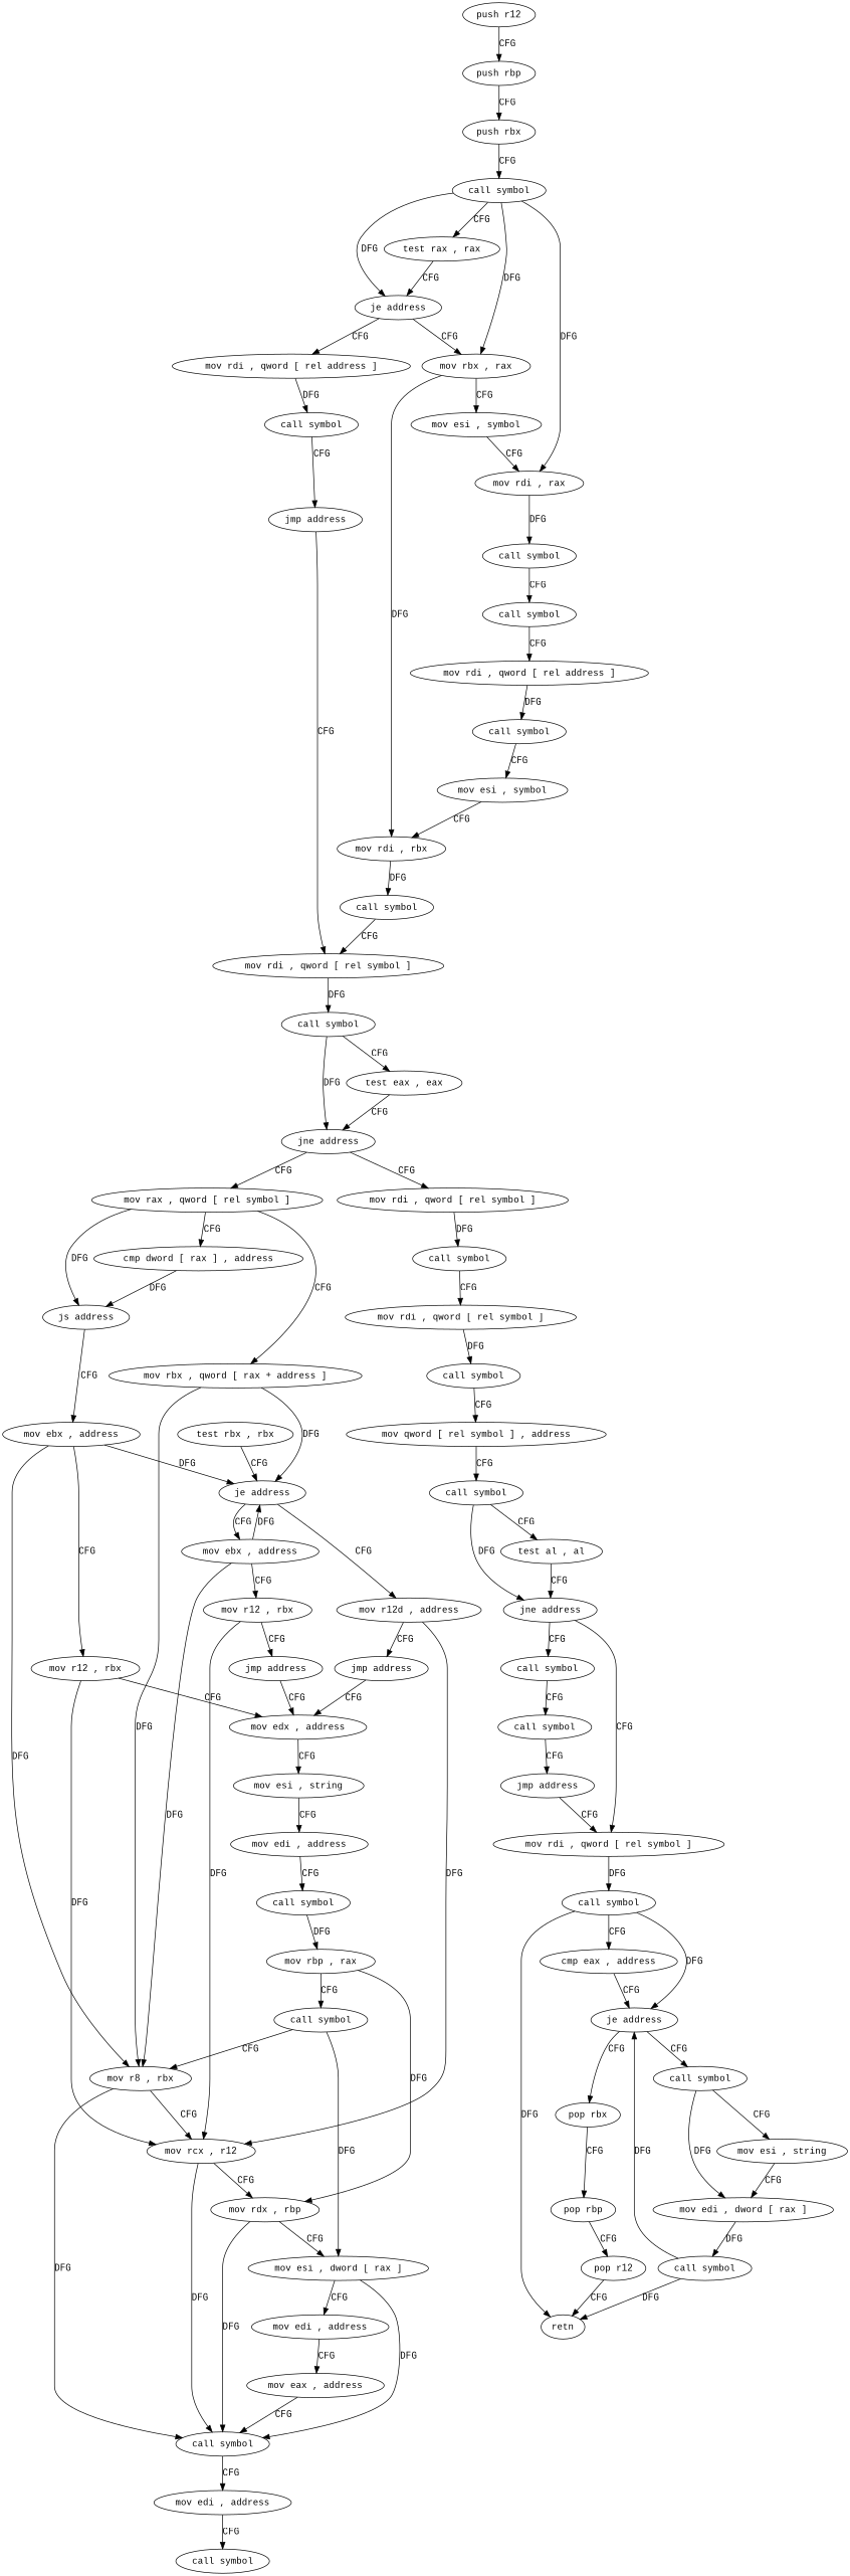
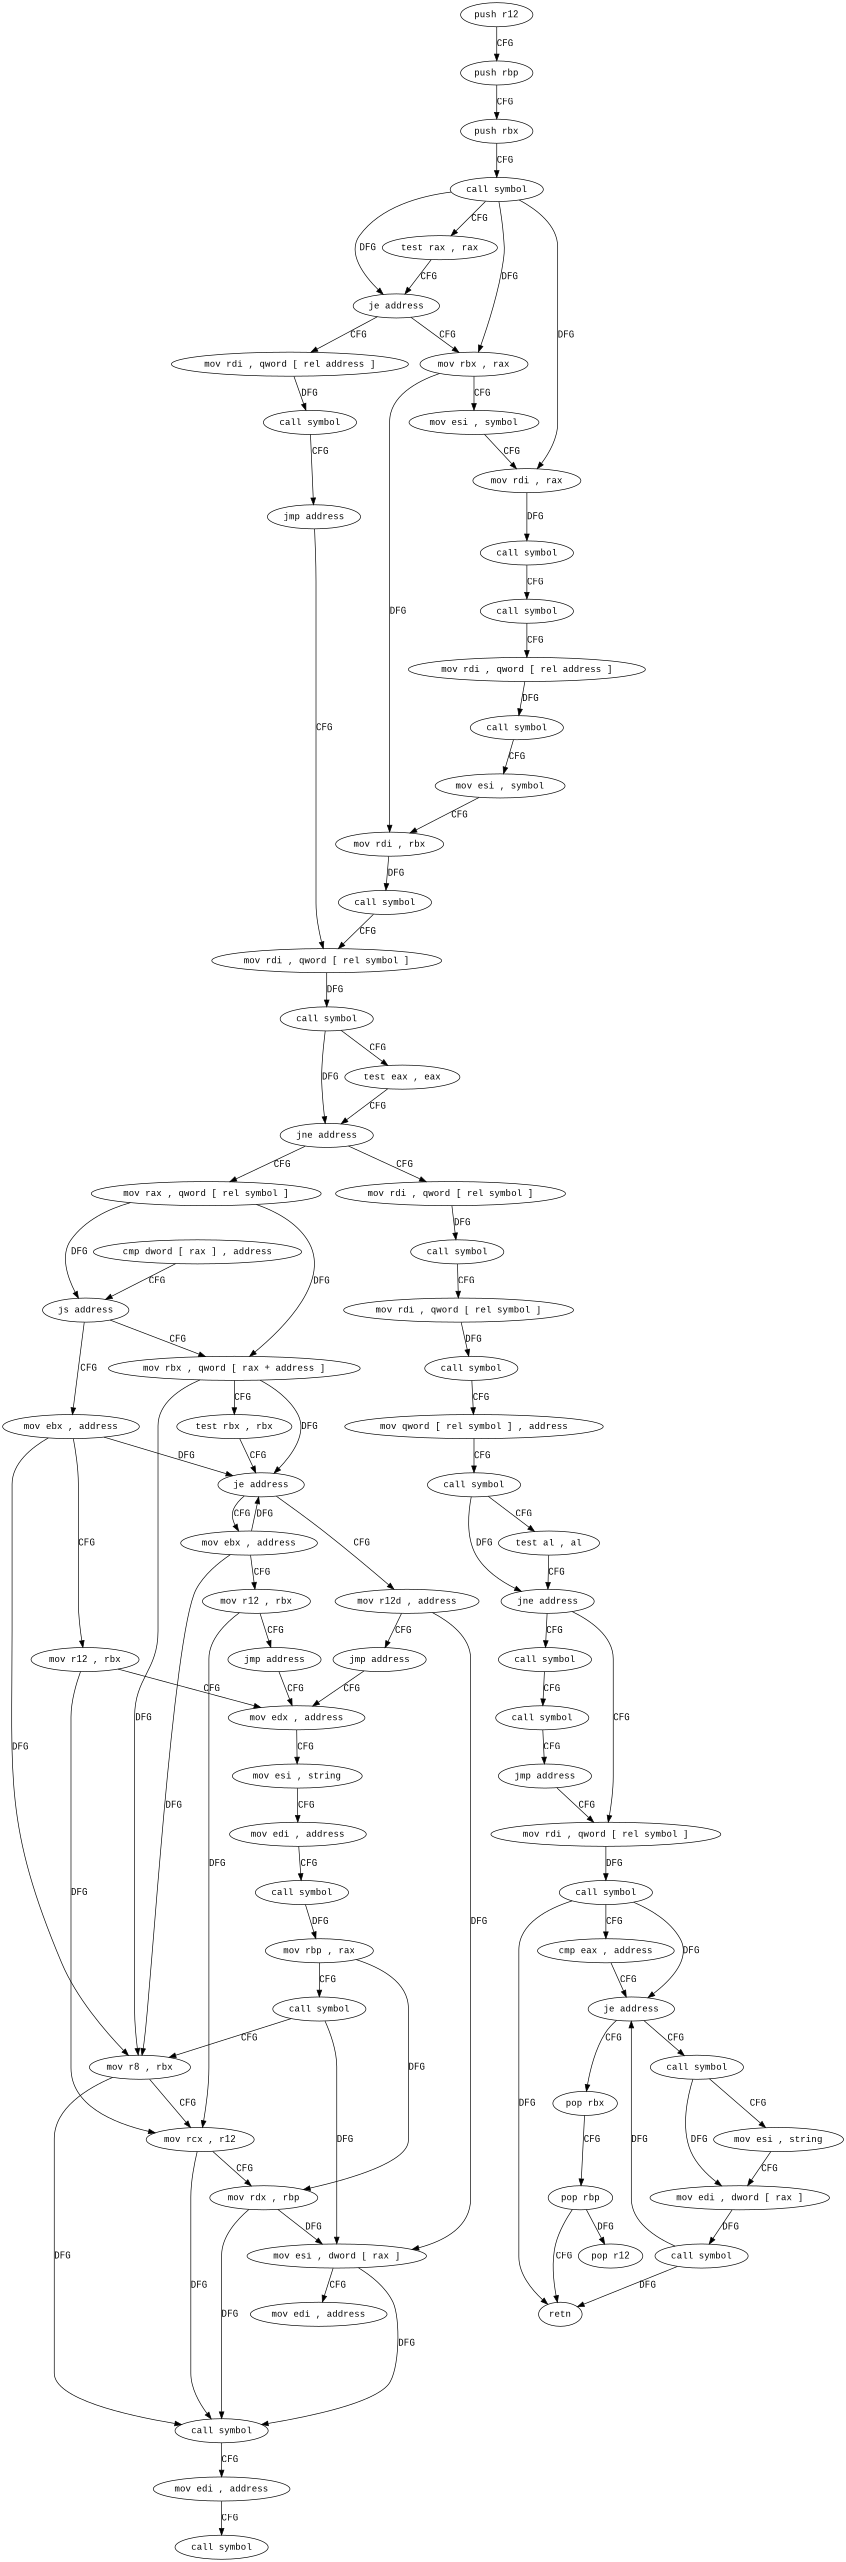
  digraph {
    fontname="Liberation Mono"
    node [fontname="Liberation Mono"]
    edge [fontname="Liberation Mono"]
    n1 [label="push r12"]
    n2 [label="push rbp"]
    n3 [label="push rbx"]
    n4 [label="call symbol"]
    n5 [label="test rax , rax"]
    n6 [label="je address"]
    n7 [label="mov rbx , rax"]
    n8 [label="mov rdi , rax"]
    n9 [label="mov rdi , qword [ rel address ]"]
    n10 [label="mov esi , symbol"]
    n11 [label="mov rdi , rbx"]
    n12 [label="call symbol"]
    n13 [label="call symbol"]
    n14 [label="jmp address"]
    n15 [label="call symbol"]
    n16 [label="mov rdi , qword [ rel symbol ]"]
    n17 [label="call symbol"]
    n18 [label="test eax , eax"]
    n19 [label="jne address"]
    n20 [label="call symbol"]
    n21 [label="mov rdi , qword [ rel address ]"]
    n22 [label="call symbol"]
    n23 [label="mov esi , symbol"]
    n24 [label="mov rax , qword [ rel symbol ]"]
    n25 [label="mov rdi , qword [ rel symbol ]"]
    n26 [label="cmp dword [ rax ] , address"]
    n27 [label="js address"]
    n28 [label="mov rbx , qword [ rax + address ]"]
    n29 [label="call symbol"]
    n30 [label="mov ebx , address"]
    n31 [label="test rbx , rbx"]
    n32 [label="je address"]
    n33 [label="mov r8 , rbx"]
    n34 [label="mov rdi , qword [ rel symbol ]"]
    n35 [label="mov r12 , rbx"]
    n36 [label="mov ebx , address"]
    n37 [label="mov r12d , address"]
    n38 [label="mov rcx , r12"]
    n39 [label="call symbol"]
    n40 [label="mov edx , address"]
    n41 [label="call symbol"]
    n42 [label="mov qword [ rel symbol ] , address"]
    n43 [label="call symbol"]
    n44 [label="test al , al"]
    n45 [label="jne address"]
    n46 [label="call symbol"]
    n47 [label="mov rdi , qword [ rel symbol ]"]
    n48 [label="call symbol"]
    n49 [label="call symbol"]
    n50 [label="jmp address"]
    n51 [label="cmp eax , address"]
    n52 [label="je address"]
    n53 [label=retn]
    n54 [label="mov r12 , rbx"]
    n55 [label="jmp address"]
    n56 [label="jmp address"]
    n57 [label="mov rdx , rbp"]
    n58 [label="mov esi , string"]
    n59 [label="mov edi , address"]
    n60 [label="call symbol"]
    n61 [label="pop rbx"]
    n62 [label="mov esi , string"]
    n63 [label="mov edi , dword [ rax ]"]
    n64 [label="pop rbp"]
    n65 [label="call symbol"]
    n66 [label="pop r12"]
    n67 [label="call symbol"]
    n68 [label="mov rbp , rax"]
    n69 [label="call symbol"]
    n70 [label="mov esi , dword [ rax ]"]
    n71 [label="mov edi , address"]
    n72 [label="mov edi , address"]
-   n73 [label="mov eax , address"]
    n74 [label="call symbol"]
    n1 -> n2 [label=CFG]
    n2 -> n3 [label=CFG]
    n3 -> n4 [label=CFG]
    n4 -> n5 [label=CFG]
    n4 -> n6 [label=DFG]
    n4 -> n7 [label=DFG]
    n4 -> n8 [label=DFG]
    n5 -> n6 [label=CFG]
    n6 -> n7 [label=CFG]
    n6 -> n9 [label=CFG]
    n7 -> n10 [label=CFG]
    n7 -> n11 [label=DFG]
    n8 -> n12 [label=DFG]
    n9 -> n13 [label=DFG]
    n10 -> n8 [label=CFG]
    n11 -> n15 [label=DFG]
    n12 -> n20 [label=CFG]
    n13 -> n14 [label=CFG]
    n14 -> n16 [label=CFG]
    n15 -> n16 [label=CFG]
    n16 -> n17 [label=DFG]
    n17 -> n18 [label=CFG]
    n17 -> n19 [label=DFG]
    n18 -> n19 [label=CFG]
    n19 -> n24 [label=CFG]
    n19 -> n25 [label=CFG]
    n20 -> n21 [label=CFG]
    n21 -> n22 [label=DFG]
    n22 -> n23 [label=CFG]
    n23 -> n11 [label=CFG]
-   n24 -> n26 [label=CFG]
    n24 -> n27 [label=DFG]
-   n24 -> n28 [label=CFG]
+   n24 -> n28 [label=DFG]
    n25 -> n29 [label=DFG]
-   n26 -> n27 [label=DFG]
+   n26 -> n27 [label=CFG]
+   n27 -> n28 [label=CFG]
    n27 -> n30 [label=CFG]
+   n28 -> n31 [label=CFG]
    n28 -> n32 [label=DFG]
    n28 -> n33 [label=DFG]
    n29 -> n34 [label=CFG]
    n30 -> n32 [label=DFG]
    n30 -> n33 [label=DFG]
    n30 -> n35 [label=CFG]
    n31 -> n32 [label=CFG]
    n32 -> n36 [label=CFG]
    n32 -> n37 [label=CFG]
    n33 -> n38 [label=CFG]
    n33 -> n39 [label=DFG]
    n34 -> n41 [label=DFG]
    n35 -> n38 [label=DFG]
    n35 -> n40 [label=CFG]
    n36 -> n32 [label=DFG]
    n36 -> n33 [label=DFG]
    n36 -> n54 [label=CFG]
-   n37 -> n38 [label=DFG]
+   n37 -> n70 [label=DFG]
    n37 -> n55 [label=CFG]
    n38 -> n39 [label=DFG]
    n38 -> n57 [label=CFG]
    n39 -> n72 [label=CFG]
    n40 -> n58 [label=CFG]
    n41 -> n42 [label=CFG]
    n42 -> n43 [label=CFG]
    n43 -> n44 [label=CFG]
    n43 -> n45 [label=DFG]
    n44 -> n45 [label=CFG]
    n45 -> n46 [label=CFG]
    n45 -> n47 [label=CFG]
    n46 -> n48 [label=CFG]
    n47 -> n49 [label=DFG]
    n48 -> n50 [label=CFG]
    n49 -> n51 [label=CFG]
    n49 -> n52 [label=DFG]
    n49 -> n53 [label=DFG]
    n50 -> n47 [label=CFG]
    n51 -> n52 [label=CFG]
    n52 -> n60 [label=CFG]
    n52 -> n61 [label=CFG]
    n54 -> n38 [label=DFG]
    n54 -> n56 [label=CFG]
    n55 -> n40 [label=CFG]
    n56 -> n40 [label=CFG]
    n57 -> n39 [label=DFG]
-   n57 -> n70 [label=CFG]
+   n57 -> n70 [label=DFG]
    n58 -> n59 [label=CFG]
    n59 -> n67 [label=CFG]
    n60 -> n62 [label=CFG]
    n60 -> n63 [label=DFG]
    n61 -> n64 [label=CFG]
    n62 -> n63 [label=CFG]
    n63 -> n65 [label=DFG]
-   n64 -> n66 [label=CFG]
+   n64 -> n66 [label=DFG]
    n65 -> n52 [label=DFG]
    n65 -> n53 [label=DFG]
-   n66 -> n53 [label=CFG]
+   n64 -> n53 [label=CFG]
    n67 -> n68 [label=DFG]
    n68 -> n57 [label=DFG]
    n68 -> n69 [label=CFG]
    n69 -> n33 [label=CFG]
    n69 -> n70 [label=DFG]
    n70 -> n39 [label=DFG]
    n70 -> n71 [label=CFG]
-   n71 -> n73 [label=CFG]
    n72 -> n74 [label=CFG]
-   n73 -> n39 [label=CFG]
  }
